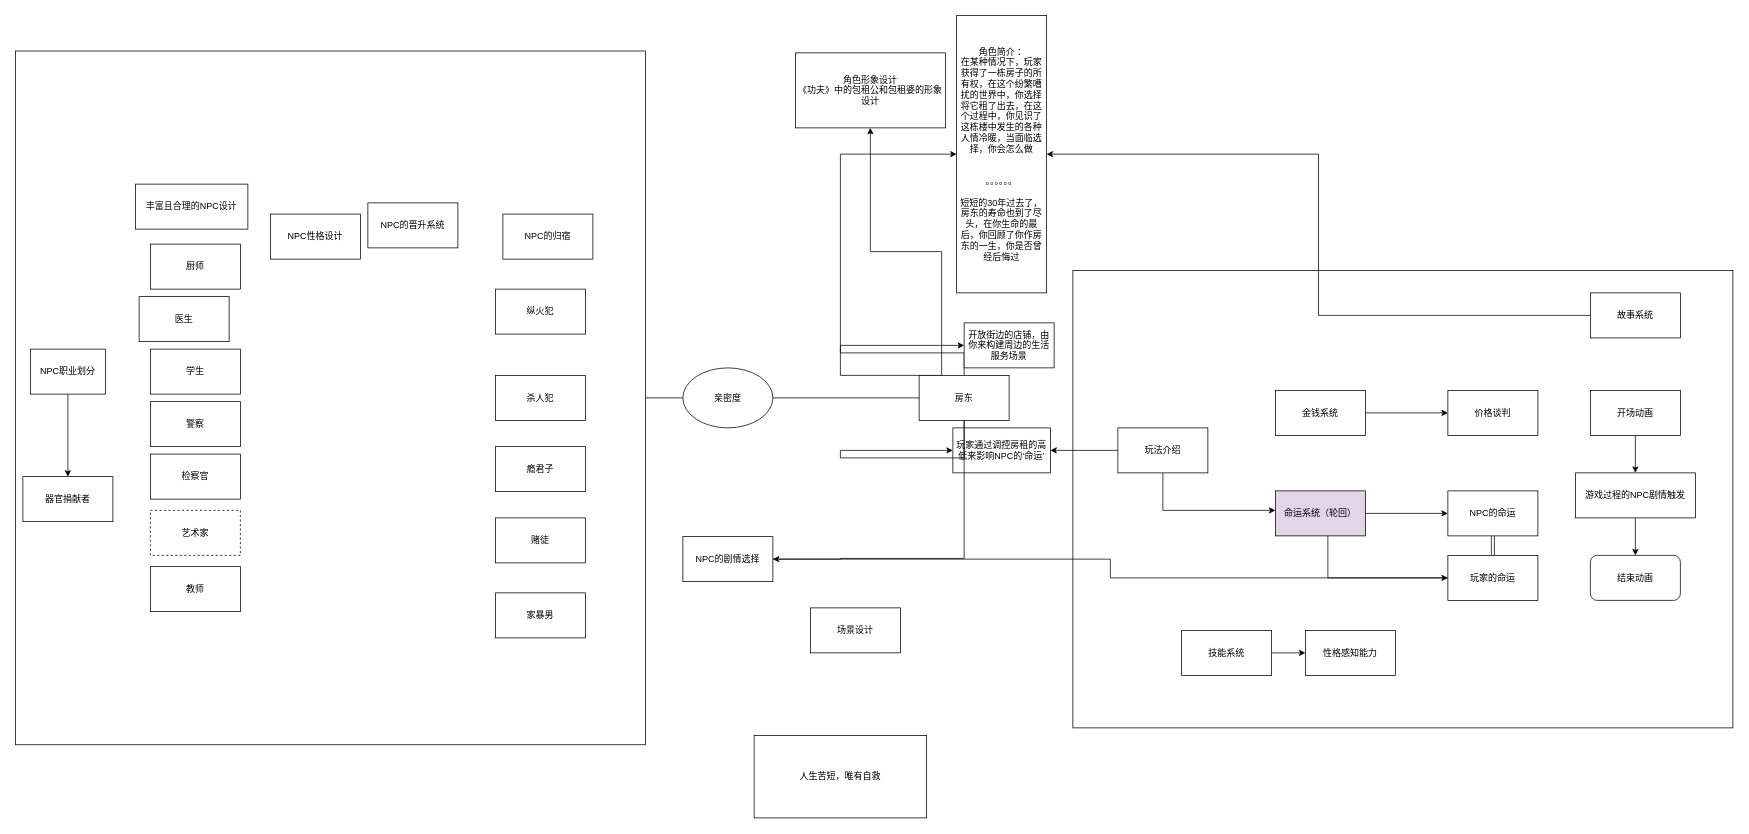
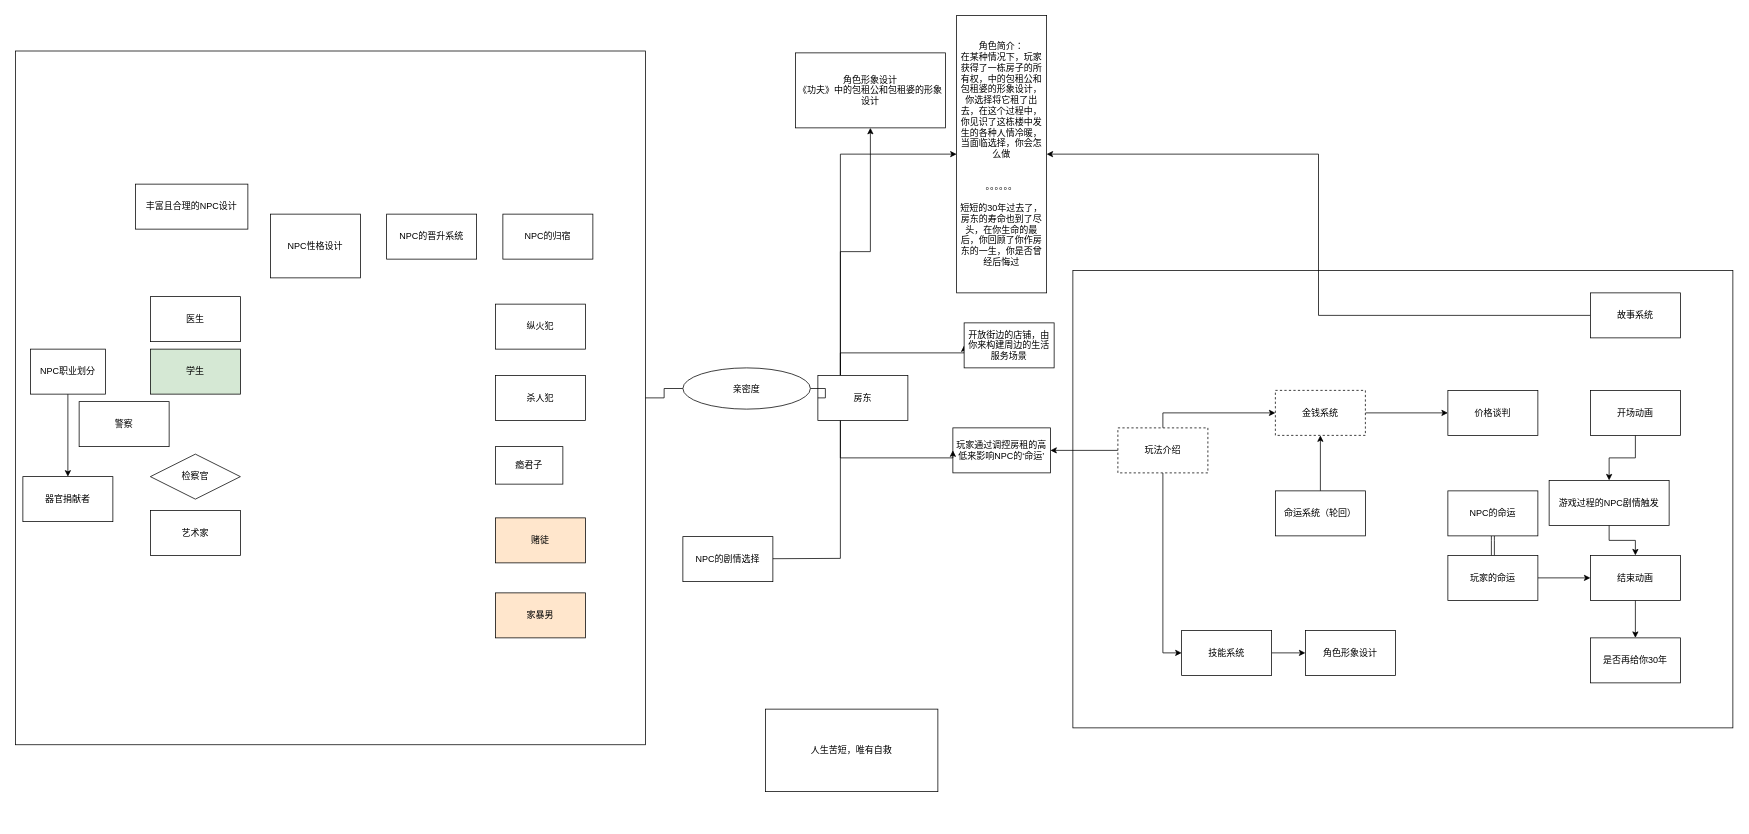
  <mxCell id="0" />
  <mxCell id="1" parent="0" />
  <mxCell id="2" value="" style="rounded=0;whiteSpace=wrap;html=1;" parent="1" vertex="1"><mxGeometry x="20" y="67.5" width="840" height="925" as="geometry" /></mxCell>
  <mxCell id="3" value="" style="rounded=0;whiteSpace=wrap;html=1;" parent="1" vertex="1"><mxGeometry x="1430" y="360" width="880" height="610" as="geometry" /></mxCell>
  <mxCell id="4" value="" style="edgeStyle=orthogonalEdgeStyle;rounded=0;orthogonalLoop=1;jettySize=auto;html=1;exitX=0.25;exitY=0;exitDx=0;exitDy=0;" parent="1" source="35" target="6" edge="1"><mxGeometry relative="1" as="geometry"><mxPoint x="1135" y="175" as="sourcePoint" /></mxGeometry></mxCell>
  <mxCell id="5" value="" style="edgeStyle=orthogonalEdgeStyle;rounded=0;orthogonalLoop=1;jettySize=auto;html=1;exitX=0.25;exitY=0;exitDx=0;exitDy=0;" parent="1" source="35" target="31" edge="1"><mxGeometry relative="1" as="geometry"><mxPoint x="1195" y="205" as="sourcePoint" /><Array as="points"><mxPoint x="1120" y="205" /></Array></mxGeometry></mxCell>
  <mxCell id="6" value="角色形象设计&lt;br&gt;《功夫》中的包租公和包租婆的形象设计" style="whiteSpace=wrap;html=1;rounded=0;" parent="1" vertex="1"><mxGeometry x="1060" y="70" width="200" height="100" as="geometry" /></mxCell>
  <mxCell id="7" value="" style="edgeStyle=orthogonalEdgeStyle;rounded=0;orthogonalLoop=1;jettySize=auto;html=1;exitX=0;exitY=0.5;exitDx=0;exitDy=0;" parent="1" source="11" target="12" edge="1"><mxGeometry relative="1" as="geometry"><mxPoint x="1450" y="610" as="sourcePoint" /><Array as="points" /></mxGeometry></mxCell>
- <mxCell id="9" value="" style="edgeStyle=orthogonalEdgeStyle;rounded=0;orthogonalLoop=1;jettySize=auto;html=1;" parent="1" source="11" target="17" edge="1"><mxGeometry relative="1" as="geometry"><Array as="points"><mxPoint x="1550" y="680" /></Array></mxGeometry></mxCell>
- <mxCell id="11" value="玩法介绍" style="rounded=0;whiteSpace=wrap;html=1;" parent="1" vertex="1"><mxGeometry x="1490" y="570" width="120" height="60" as="geometry" /></mxCell>
+ <mxCell id="8" value="" style="edgeStyle=orthogonalEdgeStyle;rounded=0;orthogonalLoop=1;jettySize=auto;html=1;" parent="1" source="11" target="14" edge="1"><mxGeometry relative="1" as="geometry"><Array as="points"><mxPoint x="1550" y="550" /></Array></mxGeometry></mxCell>
+ <mxCell id="10" style="edgeStyle=orthogonalEdgeStyle;rounded=0;orthogonalLoop=1;jettySize=auto;html=1;entryX=0;entryY=0.5;entryDx=0;entryDy=0;" parent="1" source="11" target="39" edge="1"><mxGeometry relative="1" as="geometry" /></mxCell>
+ <mxCell id="11" value="玩法介绍" style="rounded=0;whiteSpace=wrap;html=1;dashed=1;" parent="1" vertex="1"><mxGeometry x="1490" y="570" width="120" height="60" as="geometry" /></mxCell>
  <mxCell id="12" value="玩家通过调控房租的高低来影响NPC的‘命运’" style="whiteSpace=wrap;html=1;rounded=0;" parent="1" vertex="1"><mxGeometry x="1270" y="570" width="130" height="60" as="geometry" /></mxCell>
  <mxCell id="13" value="" style="edgeStyle=orthogonalEdgeStyle;rounded=0;orthogonalLoop=1;jettySize=auto;html=1;" parent="1" source="14" target="41" edge="1"><mxGeometry relative="1" as="geometry" /></mxCell>
- <mxCell id="14" value="金钱系统" style="whiteSpace=wrap;html=1;rounded=0;" parent="1" vertex="1"><mxGeometry x="1700" y="520" width="120" height="60" as="geometry" /></mxCell>
- <mxCell id="15" value="" style="edgeStyle=orthogonalEdgeStyle;rounded=0;orthogonalLoop=1;jettySize=auto;html=1;" parent="1" source="17" target="19" edge="1"><mxGeometry relative="1" as="geometry" /></mxCell>
- <mxCell id="16" value="" style="edgeStyle=orthogonalEdgeStyle;rounded=0;orthogonalLoop=1;jettySize=auto;html=1;" parent="1" source="17" target="21" edge="1"><mxGeometry relative="1" as="geometry"><Array as="points"><mxPoint x="1770" y="770" /><mxPoint x="1990" y="770" /></Array></mxGeometry></mxCell>
- <mxCell id="17" value="命运系统（轮回）" style="whiteSpace=wrap;html=1;rounded=0;fillColor=#e1d5e7;" parent="1" vertex="1"><mxGeometry x="1700" y="654" width="120" height="60" as="geometry" /></mxCell>
+ <mxCell id="14" value="金钱系统" style="whiteSpace=wrap;html=1;rounded=0;dashed=1;" parent="1" vertex="1"><mxGeometry x="1700" y="520" width="120" height="60" as="geometry" /></mxCell>
+ <mxCell id="15" value="" style="edgeStyle=orthogonalEdgeStyle;rounded=0;orthogonalLoop=1;jettySize=auto;html=1;" parent="1" source="17" target="14" edge="1"><mxGeometry relative="1" as="geometry" /></mxCell>
+ <mxCell id="17" value="命运系统（轮回）" style="whiteSpace=wrap;html=1;rounded=0;" parent="1" vertex="1"><mxGeometry x="1700" y="654" width="120" height="60" as="geometry" /></mxCell>
  <mxCell id="18" style="edgeStyle=orthogonalEdgeStyle;rounded=0;orthogonalLoop=1;jettySize=auto;html=1;shape=link;" parent="1" source="19" target="21" edge="1"><mxGeometry relative="1" as="geometry" /></mxCell>
  <mxCell id="19" value="NPC的命运" style="whiteSpace=wrap;html=1;rounded=0;" parent="1" vertex="1"><mxGeometry x="1930" y="654" width="120" height="60" as="geometry" /></mxCell>
- <mxCell id="20" style="edgeStyle=orthogonalEdgeStyle;rounded=0;orthogonalLoop=1;jettySize=auto;html=1;" parent="1" source="21" target="42" edge="1"><mxGeometry relative="1" as="geometry" /></mxCell>
+ <mxCell id="20" style="edgeStyle=orthogonalEdgeStyle;rounded=0;orthogonalLoop=1;jettySize=auto;html=1;entryX=0;entryY=0.5;entryDx=0;entryDy=0;" parent="1" source="21" target="29" edge="1"><mxGeometry relative="1" as="geometry" /></mxCell>
  <mxCell id="21" value="玩家的命运" style="whiteSpace=wrap;html=1;rounded=0;" parent="1" vertex="1"><mxGeometry x="1930" y="740" width="120" height="60" as="geometry" /></mxCell>
  <mxCell id="22" value="" style="edgeStyle=orthogonalEdgeStyle;rounded=0;orthogonalLoop=1;jettySize=auto;html=1;" parent="1" source="23" target="31" edge="1"><mxGeometry relative="1" as="geometry" /></mxCell>
  <mxCell id="23" value="故事系统" style="rounded=0;whiteSpace=wrap;html=1;" parent="1" vertex="1"><mxGeometry x="2120" y="390" width="120" height="60" as="geometry" /></mxCell>
  <mxCell id="24" value="" style="edgeStyle=orthogonalEdgeStyle;rounded=0;orthogonalLoop=1;jettySize=auto;html=1;" parent="1" source="25" target="27" edge="1"><mxGeometry relative="1" as="geometry" /></mxCell>
  <mxCell id="25" value="开场动画" style="whiteSpace=wrap;html=1;rounded=0;" parent="1" vertex="1"><mxGeometry x="2120" y="520" width="120" height="60" as="geometry" /></mxCell>
  <mxCell id="26" value="" style="edgeStyle=orthogonalEdgeStyle;rounded=0;orthogonalLoop=1;jettySize=auto;html=1;" parent="1" source="27" target="29" edge="1"><mxGeometry relative="1" as="geometry" /></mxCell>
- <mxCell id="27" value="游戏过程的NPC剧情触发" style="whiteSpace=wrap;html=1;rounded=0;" parent="1" vertex="1"><mxGeometry x="2100" y="630" width="160" height="60" as="geometry" /></mxCell>
- <mxCell id="29" value="结束动画" style="whiteSpace=wrap;html=1;rounded=1;" parent="1" vertex="1"><mxGeometry x="2120" y="740" width="120" height="60" as="geometry" /></mxCell>
- <mxCell id="31" value="角色简介：&lt;br&gt;在某种情况下，玩家获得了一栋房子的所有权，在这个纷繁嘈扰的世界中，你选择将它租了出去，在这个过程中，你见识了这栋楼中发生的各种人情冷暖，当面临选择，你会怎么做&lt;br&gt;&lt;br&gt;&lt;br&gt;。。。。。。&lt;br&gt;&lt;br&gt;短短的30年过去了，房东的寿命也到了尽头，在你生命的最后，你回顾了你作房东的一生，你是否曾经后悔过" style="whiteSpace=wrap;html=1;rounded=0;" parent="1" vertex="1"><mxGeometry x="1275" y="20" width="120" height="370" as="geometry" /></mxCell>
+ <mxCell id="27" value="游戏过程的NPC剧情触发" style="whiteSpace=wrap;html=1;rounded=0;" parent="1" vertex="1"><mxGeometry x="2065" y="640" width="160" height="60" as="geometry" /></mxCell>
+ <mxCell id="28" value="" style="edgeStyle=orthogonalEdgeStyle;rounded=0;orthogonalLoop=1;jettySize=auto;html=1;" parent="1" source="29" target="30" edge="1"><mxGeometry relative="1" as="geometry" /></mxCell>
+ <mxCell id="29" value="结束动画" style="whiteSpace=wrap;html=1;rounded=0;" parent="1" vertex="1"><mxGeometry x="2120" y="740" width="120" height="60" as="geometry" /></mxCell>
+ <mxCell id="30" value="是否再给你30年" style="whiteSpace=wrap;html=1;rounded=0;" parent="1" vertex="1"><mxGeometry x="2120" y="850" width="120" height="60" as="geometry" /></mxCell>
+ <mxCell id="31" value="角色简介：&lt;br&gt;在某种情况下，玩家获得了一栋房子的所有权，中的包租公和包租婆的形象设计，你选择将它租了出去，在这个过程中，你见识了这栋楼中发生的各种人情冷暖，当面临选择，你会怎么做&lt;br&gt;&lt;br&gt;&lt;br&gt;。。。。。。&lt;br&gt;&lt;br&gt;短短的30年过去了，房东的寿命也到了尽头，在你生命的最后，你回顾了你作房东的一生，你是否曾经后悔过" style="whiteSpace=wrap;html=1;rounded=0;" parent="1" vertex="1"><mxGeometry x="1275" y="20" width="120" height="370" as="geometry" /></mxCell>
  <mxCell id="32" value="" style="edgeStyle=orthogonalEdgeStyle;rounded=0;orthogonalLoop=1;jettySize=auto;html=1;entryX=0;entryY=0.5;entryDx=0;entryDy=0;" parent="1" source="35" target="12" edge="1"><mxGeometry relative="1" as="geometry"><mxPoint x="1250" y="554" as="targetPoint" /><Array as="points"><mxPoint x="1120" y="610" /></Array></mxGeometry></mxCell>
  <mxCell id="33" style="edgeStyle=orthogonalEdgeStyle;rounded=0;orthogonalLoop=1;jettySize=auto;html=1;entryX=0;entryY=0.5;entryDx=0;entryDy=0;" parent="1" source="35" target="36" edge="1"><mxGeometry relative="1" as="geometry"><Array as="points"><mxPoint x="1120" y="470" /></Array></mxGeometry></mxCell>
  <mxCell id="34" style="edgeStyle=orthogonalEdgeStyle;rounded=0;orthogonalLoop=1;jettySize=auto;html=1;entryX=0;entryY=0.5;entryDx=0;entryDy=0;" parent="1" source="35" target="42" edge="1"><mxGeometry relative="1" as="geometry"><Array as="points"><mxPoint x="1120" y="744" /></Array></mxGeometry></mxCell>
- <mxCell id="35" value="房东" style="rounded=0;whiteSpace=wrap;html=1;" parent="1" vertex="1"><mxGeometry x="1225" y="500" width="120" height="60" as="geometry" /></mxCell>
+ <mxCell id="35" value="房东" style="rounded=0;whiteSpace=wrap;html=1;" parent="1" vertex="1"><mxGeometry x="1090" y="500" width="120" height="60" as="geometry" /></mxCell>
  <mxCell id="36" value="开放街边的店铺，由你来构建周边的生活服务场景" style="whiteSpace=wrap;html=1;rounded=0;" parent="1" vertex="1"><mxGeometry x="1285" y="430" width="120" height="60" as="geometry" /></mxCell>
- <mxCell id="37" value="场景设计" style="rounded=0;whiteSpace=wrap;html=1;" parent="1" vertex="1"><mxGeometry x="1080" y="810" width="120" height="60" as="geometry" /></mxCell>
  <mxCell id="38" value="" style="edgeStyle=orthogonalEdgeStyle;rounded=0;orthogonalLoop=1;jettySize=auto;html=1;" parent="1" source="39" target="40" edge="1"><mxGeometry relative="1" as="geometry" /></mxCell>
  <mxCell id="39" value="技能系统" style="whiteSpace=wrap;html=1;rounded=0;" parent="1" vertex="1"><mxGeometry x="1575" y="840" width="120" height="60" as="geometry" /></mxCell>
- <mxCell id="40" value="性格感知能力" style="whiteSpace=wrap;html=1;rounded=0;" parent="1" vertex="1"><mxGeometry x="1740" y="840" width="120" height="60" as="geometry" /></mxCell>
+ <mxCell id="40" value="角色形象设计" style="whiteSpace=wrap;html=1;rounded=0;" parent="1" vertex="1"><mxGeometry x="1740" y="840" width="120" height="60" as="geometry" /></mxCell>
  <mxCell id="41" value="价格谈判" style="whiteSpace=wrap;html=1;rounded=0;" parent="1" vertex="1"><mxGeometry x="1930" y="520" width="120" height="60" as="geometry" /></mxCell>
  <mxCell id="42" value="NPC的剧情选择" style="whiteSpace=wrap;html=1;rounded=0;" parent="1" vertex="1"><mxGeometry x="910" y="715" width="120" height="60" as="geometry" /></mxCell>
  <mxCell id="43" value="" style="edgeStyle=orthogonalEdgeStyle;rounded=0;orthogonalLoop=1;jettySize=auto;html=1;" parent="1" source="44" target="46" edge="1"><mxGeometry relative="1" as="geometry" /></mxCell>
  <mxCell id="44" value="NPC职业划分" style="rounded=0;whiteSpace=wrap;html=1;" parent="1" vertex="1"><mxGeometry x="40" y="465" width="100" height="60" as="geometry" /></mxCell>
- <mxCell id="45" value="医生" style="whiteSpace=wrap;html=1;rounded=0;" parent="1" vertex="1"><mxGeometry x="185" y="395" width="120" height="60" as="geometry" /></mxCell>
+ <mxCell id="45" value="医生" style="whiteSpace=wrap;html=1;rounded=0;" parent="1" vertex="1"><mxGeometry x="200" y="395" width="120" height="60" as="geometry" /></mxCell>
  <mxCell id="46" value="器官捐献者" style="whiteSpace=wrap;html=1;rounded=0;" parent="1" vertex="1"><mxGeometry x="30" y="635" width="120" height="60" as="geometry" /></mxCell>
- <mxCell id="47" value="学生" style="rounded=0;whiteSpace=wrap;html=1;" parent="1" vertex="1"><mxGeometry x="200" y="465" width="120" height="60" as="geometry" /></mxCell>
- <mxCell id="48" value="警察" style="rounded=0;whiteSpace=wrap;html=1;" parent="1" vertex="1"><mxGeometry x="200" y="535" width="120" height="60" as="geometry" /></mxCell>
- <mxCell id="49" value="检察官" style="rounded=0;whiteSpace=wrap;html=1;" parent="1" vertex="1"><mxGeometry x="200" y="605" width="120" height="60" as="geometry" /></mxCell>
- <mxCell id="50" value="厨师" style="whiteSpace=wrap;html=1;rounded=0;" parent="1" vertex="1"><mxGeometry x="200" y="325" width="120" height="60" as="geometry" /></mxCell>
+ <mxCell id="47" value="学生" style="rounded=0;whiteSpace=wrap;html=1;fillColor=#d5e8d4;" parent="1" vertex="1"><mxGeometry x="200" y="465" width="120" height="60" as="geometry" /></mxCell>
+ <mxCell id="48" value="警察" style="rounded=0;whiteSpace=wrap;html=1;" parent="1" vertex="1"><mxGeometry x="105" y="535" width="120" height="60" as="geometry" /></mxCell>
+ <mxCell id="49" value="检察官" style="rhombus;whiteSpace=wrap;html=1;" parent="1" vertex="1"><mxGeometry x="200" y="605" width="120" height="60" as="geometry" /></mxCell>
  <mxCell id="51" value="丰富且合理的NPC设计" style="whiteSpace=wrap;html=1;rounded=0;" parent="1" vertex="1"><mxGeometry x="180" y="245" width="150" height="60" as="geometry" /></mxCell>
- <mxCell id="52" value="NPC性格设计" style="whiteSpace=wrap;html=1;rounded=0;" parent="1" vertex="1"><mxGeometry x="360" y="285" width="120" height="60" as="geometry" /></mxCell>
- <mxCell id="53" value="NPC的晋升系统" style="whiteSpace=wrap;html=1;rounded=0;" parent="1" vertex="1"><mxGeometry x="490" y="270" width="120" height="60" as="geometry" /></mxCell>
+ <mxCell id="52" value="NPC性格设计" style="whiteSpace=wrap;html=1;rounded=0;" parent="1" vertex="1"><mxGeometry x="360" y="285" width="120" height="85" as="geometry" /></mxCell>
+ <mxCell id="53" value="NPC的晋升系统" style="whiteSpace=wrap;html=1;rounded=0;" parent="1" vertex="1"><mxGeometry x="515" y="285" width="120" height="60" as="geometry" /></mxCell>
  <mxCell id="54" value="NPC的归宿" style="whiteSpace=wrap;html=1;rounded=0;" parent="1" vertex="1"><mxGeometry x="670" y="285" width="120" height="60" as="geometry" /></mxCell>
  <mxCell id="55" style="edgeStyle=orthogonalEdgeStyle;rounded=0;orthogonalLoop=1;jettySize=auto;html=1;entryX=0;entryY=0.5;entryDx=0;entryDy=0;endArrow=none;endFill=0;" edge="1" parent="1" source="57" target="35"><mxGeometry relative="1" as="geometry" /></mxCell>
  <mxCell id="56" style="edgeStyle=orthogonalEdgeStyle;rounded=0;orthogonalLoop=1;jettySize=auto;html=1;endArrow=none;endFill=0;" edge="1" parent="1" source="57" target="2"><mxGeometry relative="1" as="geometry" /></mxCell>
- <mxCell id="57" value="亲密度" style="ellipse;whiteSpace=wrap;html=1;" parent="1" vertex="1"><mxGeometry x="910" y="490" width="120" height="80" as="geometry" /></mxCell>
- <mxCell id="58" value="人生苦短，唯有自救" style="rounded=0;whiteSpace=wrap;html=1;" vertex="1" parent="1"><mxGeometry x="1005" y="980" width="230" height="110" as="geometry" /></mxCell>
- <mxCell id="59" value="艺术家" style="rounded=0;whiteSpace=wrap;html=1;dashed=1;" vertex="1" parent="1"><mxGeometry x="200" y="680" width="120" height="60" as="geometry" /></mxCell>
- <mxCell id="60" value="教师" style="rounded=0;whiteSpace=wrap;html=1;" vertex="1" parent="1"><mxGeometry x="200" y="755" width="120" height="60" as="geometry" /></mxCell>
- <mxCell id="61" value="纵火犯" style="whiteSpace=wrap;html=1;rounded=0;" vertex="1" parent="1"><mxGeometry x="660" y="385" width="120" height="60" as="geometry" /></mxCell>
+ <mxCell id="57" value="亲密度" style="ellipse;whiteSpace=wrap;html=1;" parent="1" vertex="1"><mxGeometry x="910" y="490" width="170" height="55" as="geometry" /></mxCell>
+ <mxCell id="58" value="人生苦短，唯有自救" style="rounded=0;whiteSpace=wrap;html=1;" vertex="1" parent="1"><mxGeometry x="1020" y="945" width="230" height="110" as="geometry" /></mxCell>
+ <mxCell id="59" value="艺术家" style="rounded=0;whiteSpace=wrap;html=1;" vertex="1" parent="1"><mxGeometry x="200" y="680" width="120" height="60" as="geometry" /></mxCell>
+ <mxCell id="61" value="纵火犯" style="whiteSpace=wrap;html=1;rounded=0;" vertex="1" parent="1"><mxGeometry x="660" y="405" width="120" height="60" as="geometry" /></mxCell>
  <mxCell id="62" value="杀人犯" style="whiteSpace=wrap;html=1;rounded=0;" vertex="1" parent="1"><mxGeometry x="660" y="500" width="120" height="60" as="geometry" /></mxCell>
- <mxCell id="63" value="瘾君子" style="whiteSpace=wrap;html=1;rounded=0;" vertex="1" parent="1"><mxGeometry x="660" y="595" width="120" height="60" as="geometry" /></mxCell>
- <mxCell id="64" value="赌徒" style="whiteSpace=wrap;html=1;rounded=0;" vertex="1" parent="1"><mxGeometry x="660" y="690" width="120" height="60" as="geometry" /></mxCell>
- <mxCell id="65" value="家暴男" style="whiteSpace=wrap;html=1;rounded=0;" vertex="1" parent="1"><mxGeometry x="660" y="790" width="120" height="60" as="geometry" /></mxCell>
+ <mxCell id="63" value="瘾君子" style="whiteSpace=wrap;html=1;rounded=0;" vertex="1" parent="1"><mxGeometry x="660" y="595" width="90" height="50" as="geometry" /></mxCell>
+ <mxCell id="64" value="赌徒" style="whiteSpace=wrap;html=1;rounded=0;fillColor=#ffe6cc;" vertex="1" parent="1"><mxGeometry x="660" y="690" width="120" height="60" as="geometry" /></mxCell>
+ <mxCell id="65" value="家暴男" style="whiteSpace=wrap;html=1;rounded=0;fillColor=#ffe6cc;" vertex="1" parent="1"><mxGeometry x="660" y="790" width="120" height="60" as="geometry" /></mxCell>
